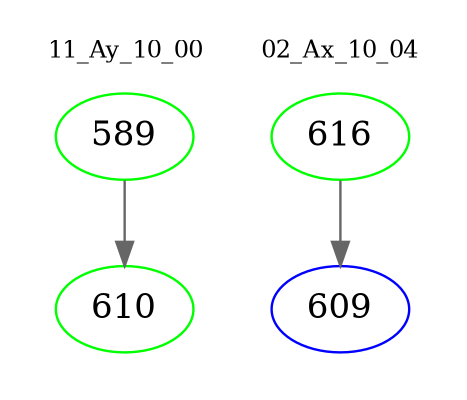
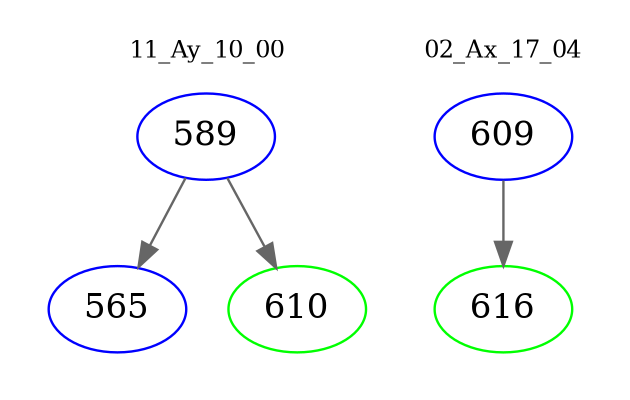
  digraph {
    node [color=blue]
    edge [color=gray40]
-   n1 [color=green label=589]
+   n1 [label=589]
+   n2 [label=565]
    n3 [color=green label=610]
    n4 [label=609]
    n5 [color=green label=616]
    subgraph cluster_1 {
      color=white
      fontsize=10
      label="11_Ay_10_00"
      n1
+     n2
      n3
    }
    subgraph cluster_2 {
      color=white
      fontsize=10
-     label="02_Ax_10_04"
+     label="02_Ax_17_04"
      n4
      n5
    }
+   n1 -> n2
    n1 -> n3
-   n5 -> n4
+   n4 -> n5
  }
